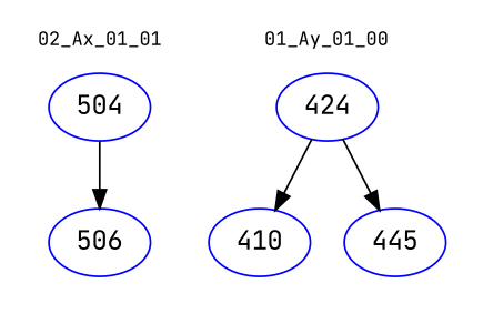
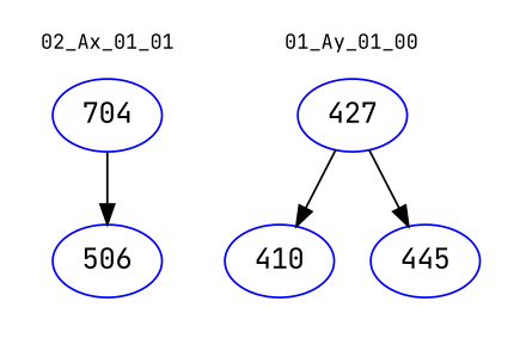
  digraph {
    fontname="JetBrains Mono"
    node [color=blue fontname="JetBrains Mono"]
    edge [color=black fontname="JetBrains Mono"]
-   n1 [label=504]
+   n1 [label=704]
    n2 [label=506]
-   n3 [label=424]
+   n3 [label=427]
    n4 [label=410]
    n5 [label=445]
    subgraph cluster_1 {
      color=white
      fontsize=10
      label="02_Ax_01_01"
      n1
      n2
    }
    subgraph cluster_2 {
      color=white
      fontsize=10
      label="01_Ay_01_00"
      n3
      n4
      n5
    }
    n1 -> n2
    n3 -> n4
    n3 -> n5
  }
